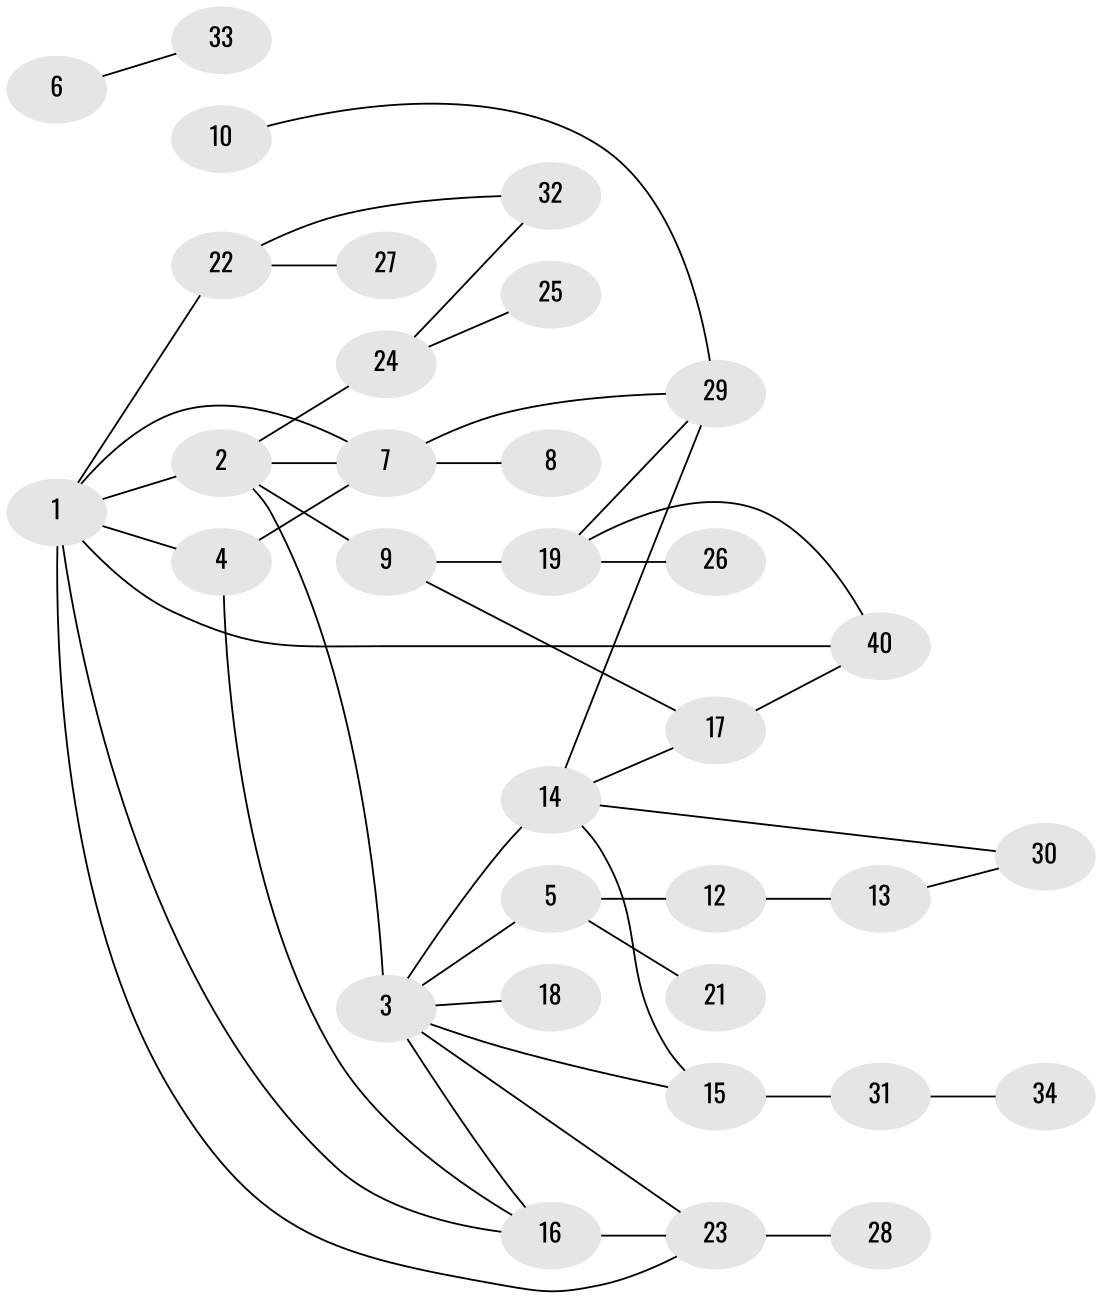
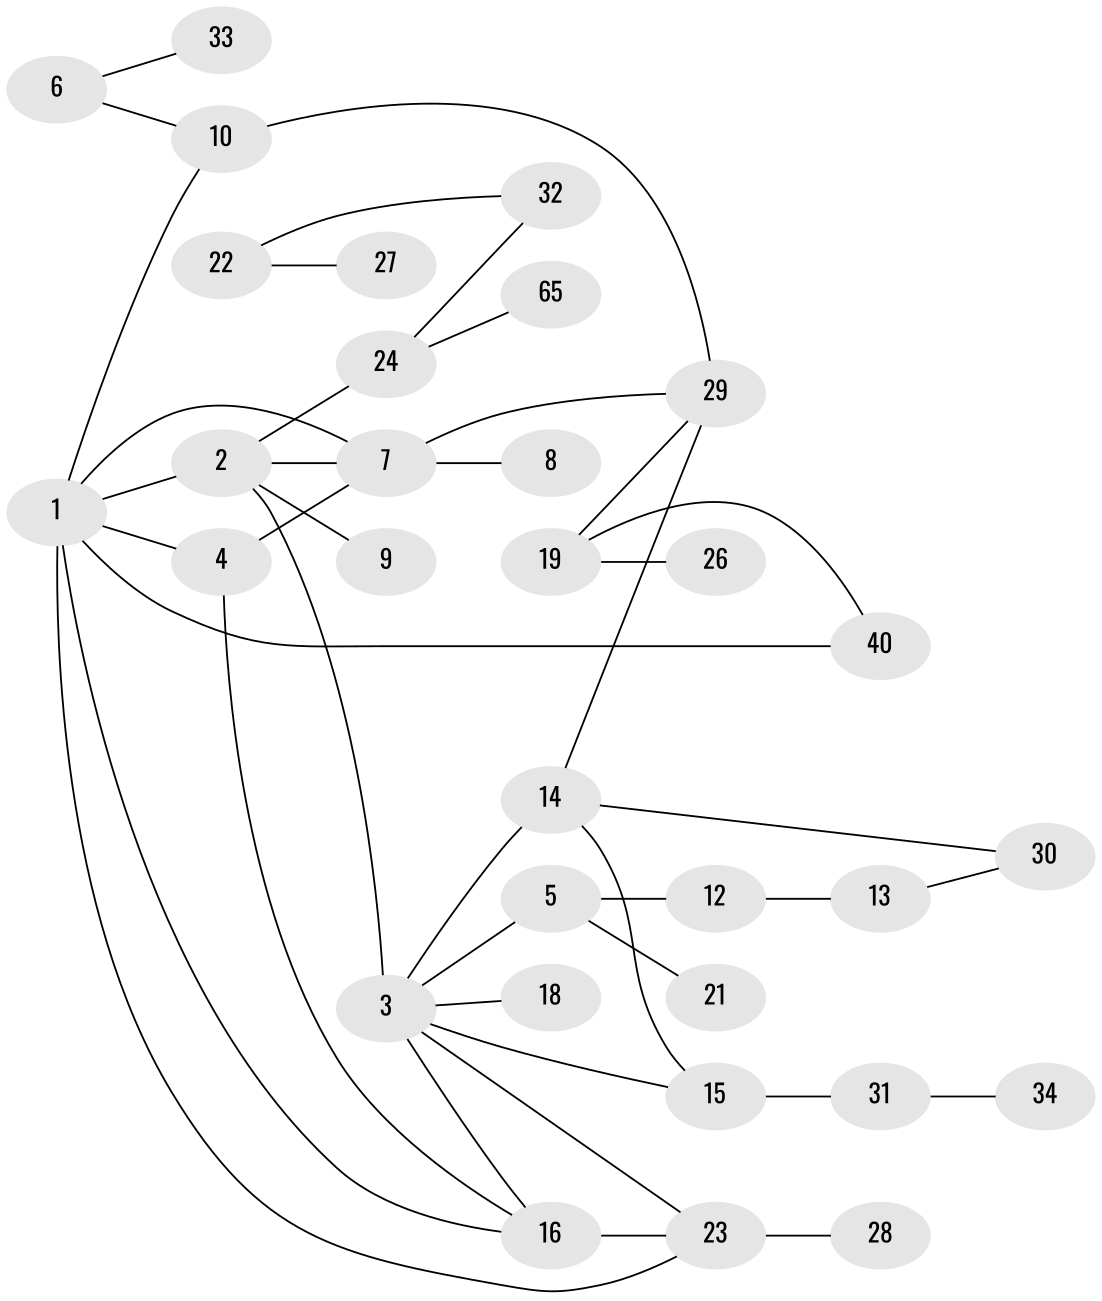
  graph {
    fontname=Oswald
    rankdir=LR
    node [color=gray90 fontname=Oswald style=filled]
    edge [fontname=Oswald weight=1.0]
    1
    2
    4
    7
    10
    16
    n7 [label=40]
    23
    3
    9
    24
    29
    8
    28
    5
    14
    15
    18
-   17
    19
    32
-   25
+   25 [label=65]
    12
    21
    30
    31
    6
    33
    13
    26
    22
    27
    34
    1 -- 2
    1 -- 4
    1 -- 7 [weight=2.0]
-   1 -- 22
+   1 -- 10
    1 -- 16
    1 -- n7
    1 -- 23 [weight=2.0]
    2 -- 7
    2 -- 3
    2 -- 9
    2 -- 24
    4 -- 7
    4 -- 16
    7 -- 29
    7 -- 8
    10 -- 29
    16 -- 23
    23 -- 28
    3 -- 16
    3 -- 23 [weight=2.0]
    3 -- 5
    3 -- 14
    3 -- 15
    3 -- 18
-   9 -- 17
-   9 -- 19
    24 -- 32
    24 -- 25
    5 -- 12
    5 -- 21
    14 -- 29
    14 -- 15
-   14 -- 17
    14 -- 30
    15 -- 31
-   17 -- n7
    19 -- n7
    19 -- 29 [weight=2.0]
    19 -- 26 [weight=2.0]
    12 -- 13
    31 -- 34
+   6 -- 10
    6 -- 33
    13 -- 30
    22 -- 32
    22 -- 27
  }
